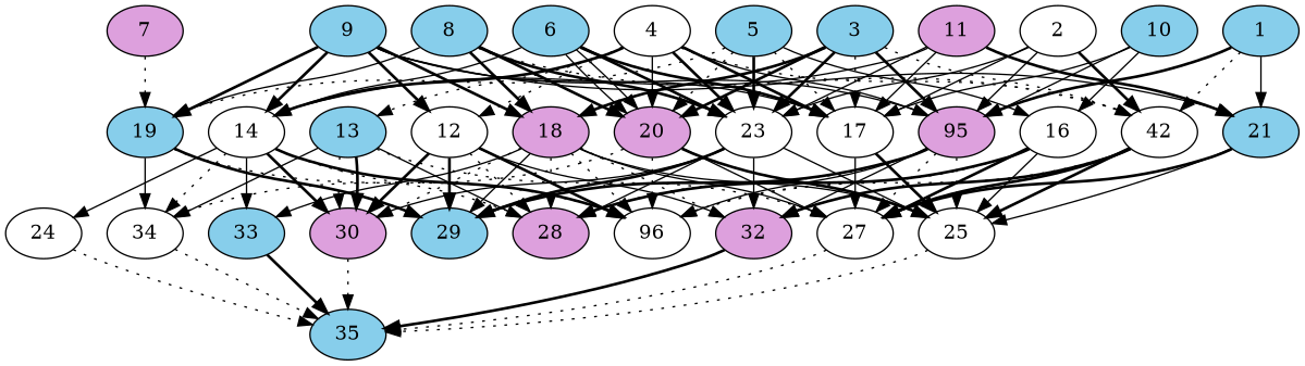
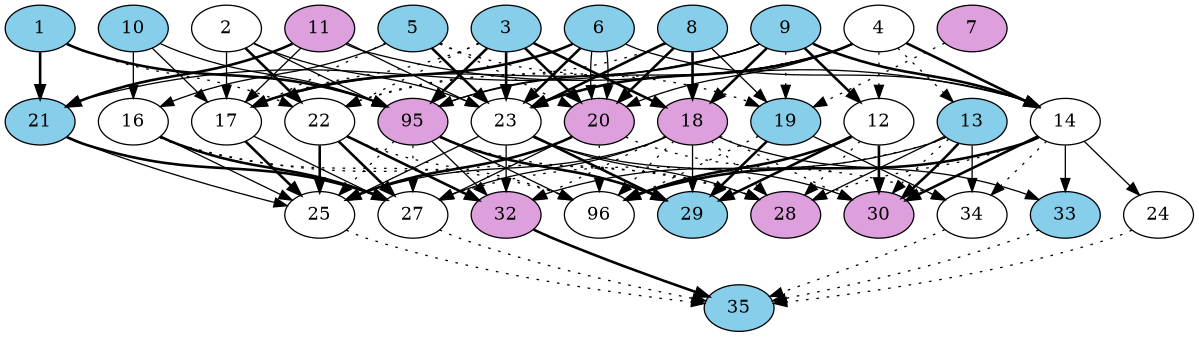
  digraph {
    node [alpha=0.05 fillcolor=skyblue style=filled]
    edge [style=solid]
    1 [alpha=0.03 expect_size=11145216]
    n2 [alpha=0.04 expect_size=38040576 fillcolor=plum label=95]
    21 [expect_size=16252928]
-   22 [alpha=0.02 expect_size=21613568 fillcolor=white label=42]
+   22 [alpha=0.02 expect_size=21613568 fillcolor=white]
    n5 [alpha=0.09 expect_size=45647872 fillcolor=white label=96]
    28 [alpha=0.16 expect_size=45179904 fillcolor=plum]
    29 [alpha=0.15 expect_size=41694208]
    32 [expect_size=23428096 fillcolor=plum]
    27 [alpha=0.03 expect_size=6759424 fillcolor=white]
    25 [alpha=0.16 expect_size=37349376 fillcolor=white]
    35 [alpha=0.04 expect_size=7989248]
    2 [expect_size=43129856 fillcolor=white]
    17 [alpha=0.16 expect_size=29382656 fillcolor=white]
    23 [alpha=0.17 expect_size=24330240 fillcolor=white]
    30 [alpha=0.09 expect_size=52254720 fillcolor=plum]
    3 [alpha=0.06 expect_size=47830016]
    18 [alpha=0.19 expect_size=45688832 fillcolor=plum]
    20 [alpha=0.03 expect_size=45606912 fillcolor=plum]
    33 [alpha=0.15 expect_size=27830272]
    34 [alpha=0.12 expect_size=21351424 fillcolor=white]
    4 [expect_size=9240576 fillcolor=white]
    12 [alpha=0.01 expect_size=46922752 fillcolor=white]
    13 [alpha=0.11 expect_size=11356160]
    14 [alpha=0.14 expect_size=25204736 fillcolor=white]
    24 [alpha=0.14 expect_size=51068928 fillcolor=white]
    5 [expect_size=15892480]
    16 [alpha=0.04 expect_size=48855040 fillcolor=white]
    19 [alpha=0.04 expect_size=49118208]
    6 [alpha=0.12 expect_size=33160192]
    7 [alpha=0.07 expect_size=52130816 fillcolor=plum]
    8 [alpha=0.01 expect_size=6197248]
    9 [alpha=0.19 expect_size=17821696]
    10 [alpha=0.08 expect_size=40694784]
    11 [alpha=0.02 expect_size=40692736 fillcolor=plum]
    1 -> n2 [style=bold]
-   1 -> 21
+   1 -> 21 [style=bold]
    1 -> 22 [style=dotted]
    n2 -> n5
    n2 -> 28 [style=dotted]
    n2 -> 29 [style=bold]
    n2 -> 32
    n2 -> 27 [style=dotted]
    n2 -> 25 [style=dotted]
    21 -> 27 [style=bold]
    21 -> 25
    22 -> n5 [style=dotted]
    22 -> 32 [style=bold]
    22 -> 27 [style=bold]
    22 -> 25 [style=bold]
    32 -> 35 [style=bold]
    27 -> 35 [style=dotted]
    25 -> 35 [style=dotted]
    2 -> n2
    2 -> 22 [style=bold]
    2 -> 17
    2 -> 23
    17 -> 27
    17 -> 25 [style=bold]
    23 -> 28
    23 -> 29 [style=bold]
    23 -> 32
    23 -> 25
    23 -> 30
-   30 -> 35 [style=dotted]
    3 -> n2 [style=bold]
    3 -> 22 [style=dotted]
    3 -> 17 [style=dotted]
    3 -> 23 [style=bold]
    3 -> 18 [style=bold]
    3 -> 20 [style=bold]
    18 -> n5 [style=dotted]
    18 -> 28 [style=dotted]
    18 -> 29
    18 -> 32 [style=dotted]
    18 -> 27
    18 -> 25
    18 -> 30 [style=dotted]
    18 -> 33
    20 -> n5 [style=dotted]
    20 -> 27
    20 -> 25 [style=bold]
    20 -> 34 [style=dotted]
-   33 -> 35 [style=bold]
+   33 -> 35 [style=dotted]
    34 -> 35 [style=dotted]
    4 -> n2
    4 -> 22 [style=dotted]
-   4 -> 17 [style=bold]
    4 -> 23 [style=bold]
    4 -> 20
    4 -> 12 [style=dotted]
    4 -> 13 [style=dotted]
    4 -> 14 [style=bold]
    12 -> n5 [style=bold]
    12 -> 28 [style=dotted]
    12 -> 29 [style=bold]
-   12 -> 32
+   13 -> 32
    12 -> 30 [style=bold]
    13 -> 28
    13 -> 27 [style=dotted]
    13 -> 30 [style=dotted]
    13 -> 30 [style=bold]
    13 -> 34
    14 -> n5 [style=bold]
    14 -> 28 [style=dotted]
    14 -> 30 [style=bold]
    14 -> 33
    14 -> 34 [style=dotted]
    14 -> 24
    24 -> 35 [style=dotted]
    5 -> 17 [style=dotted]
    5 -> 23 [style=bold]
    5 -> 20 [style=dotted]
    5 -> 16
    5 -> 19 [style=dotted]
    16 -> n5 [style=dotted]
-   16 -> 28 [style=bold]
+   16 -> 28 [style=dotted]
    16 -> 27 [style=bold]
    16 -> 25
    19 -> n5 [style=dotted]
    19 -> 29 [style=bold]
    19 -> 34
    6 -> 17 [style=bold]
    6 -> 23 [style=bold]
    6 -> 20
    6 -> 20
    6 -> 14
    7 -> 19 [style=dotted]
    8 -> 22 [style=dotted]
    8 -> 23 [style=bold]
    8 -> 18 [style=bold]
    8 -> 20 [style=bold]
    8 -> 19
    9 -> n2
    9 -> 21
    9 -> 17
    9 -> 18 [style=bold]
    9 -> 12 [style=bold]
    9 -> 14 [style=bold]
-   9 -> 19 [style=bold]
+   9 -> 19 [style=dotted]
    10 -> n2
    10 -> 17
    10 -> 16
    11 -> 21 [style=bold]
    11 -> 17
    11 -> 23
    11 -> 14
  }
